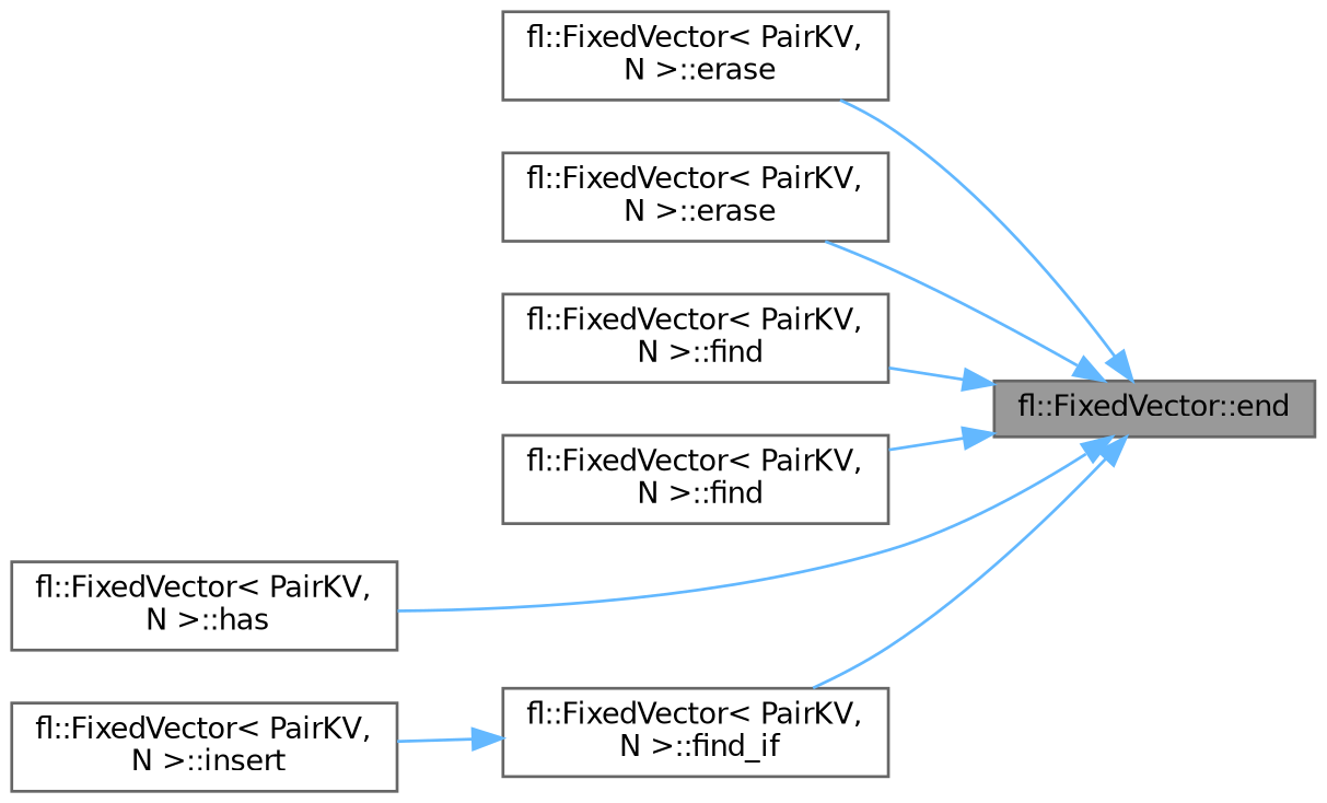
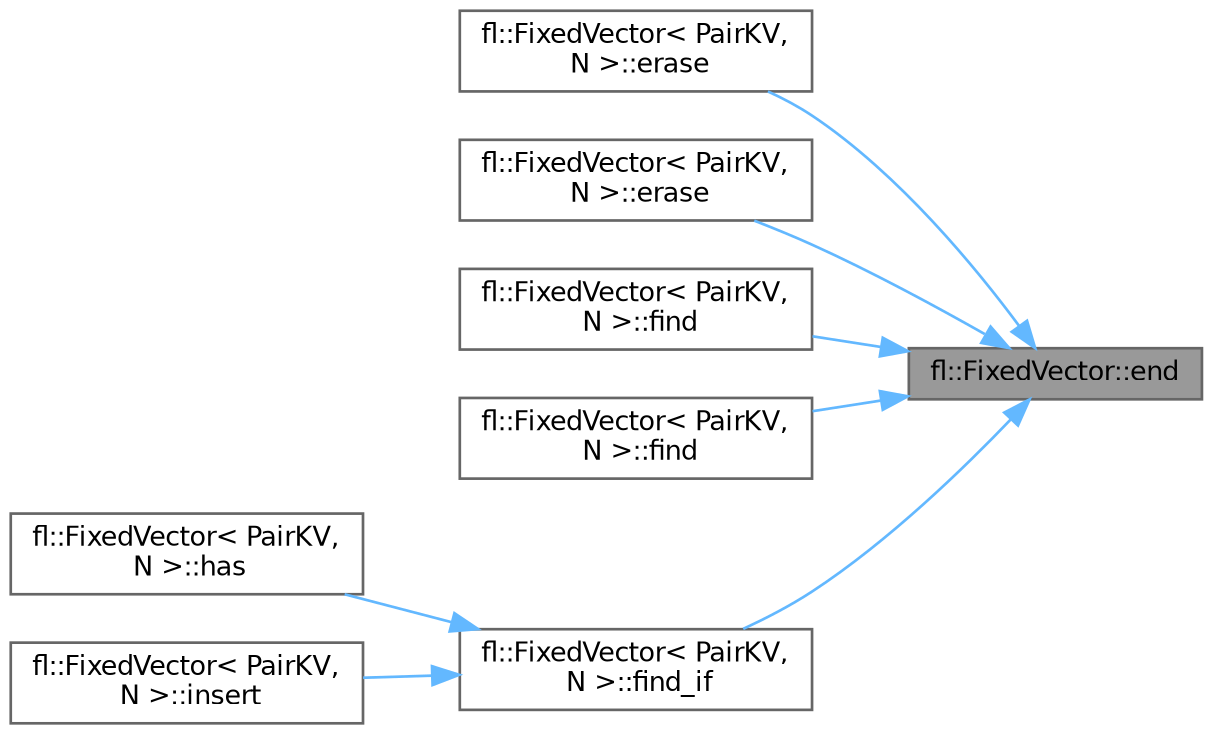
  digraph {
    rankdir=RL
    node [color=grey40 fillcolor=white fontname=Helvetica fontsize=10 shape=box style=filled]
    edge [color=steelblue1 dir=back fontname=Helvetica fontsize=10 labelfontname=Helvetica labelfontsize=10 style=solid]
    n1 [color=gray40 fillcolor=grey60 fontcolor=black height=0.2 label="fl::FixedVector::end" width=0.4]
    n2 [height=0.2 label="fl::FixedVector\< PairKV,\l N \>::erase" width=0.4]
    n3 [height=0.2 label="fl::FixedVector\< PairKV,\l N \>::erase" width=0.4]
    n4 [height=0.2 label="fl::FixedVector\< PairKV,\l N \>::find" width=0.4]
    n5 [height=0.2 label="fl::FixedVector\< PairKV,\l N \>::find" width=0.4]
    n6 [height=0.2 label="fl::FixedVector\< PairKV,\l N \>::find_if" width=0.4]
    n7 [height=0.2 label="fl::FixedVector\< PairKV,\l N \>::has" width=0.4]
    n8 [height=0.2 label="fl::FixedVector\< PairKV,\l N \>::insert" width=0.4]
    n1 -> n2
    n1 -> n3
    n1 -> n4
    n1 -> n5
    n1 -> n6
-   n1 -> n7
+   n6 -> n7
    n6 -> n8
  }
